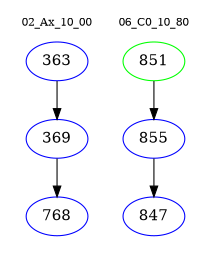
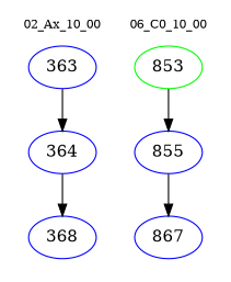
  digraph {
    node [color=blue]
    edge [color=black]
    n1 [label=363]
-   n2 [label=369]
-   n3 [label=768]
-   n4 [color=green label=851]
+   n2 [label=364]
+   n3 [label=368]
+   n4 [color=green label=853]
    n5 [label=855]
-   n6 [label=847]
+   n6 [label=867]
    subgraph cluster_1 {
      color=white
      fontsize=10
      label="02_Ax_10_00"
      n1
      n2
      n3
    }
    subgraph cluster_2 {
      color=white
      fontsize=10
-     label="06_C0_10_80"
+     label="06_C0_10_00"
      n4
      n5
      n6
    }
    n1 -> n2
    n2 -> n3
    n4 -> n5
    n5 -> n6
  }
